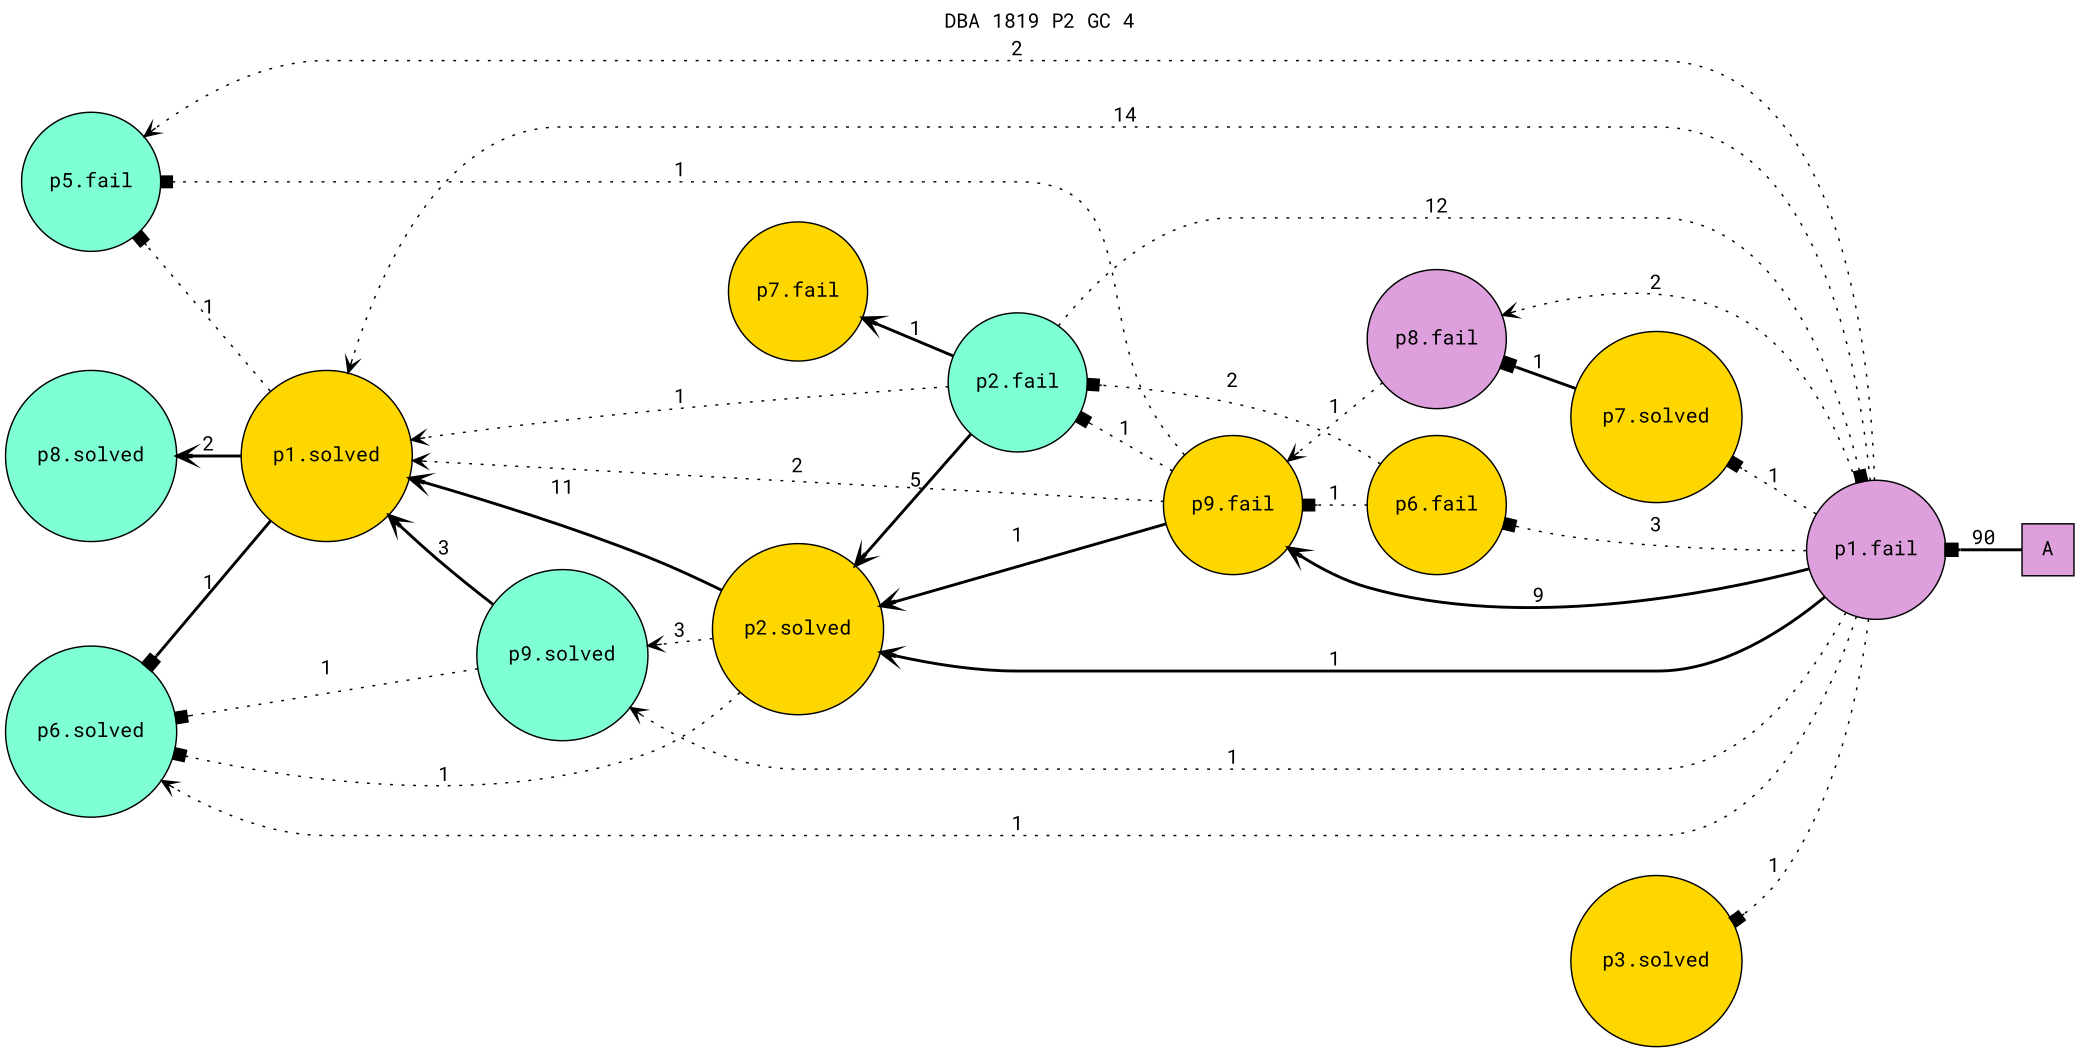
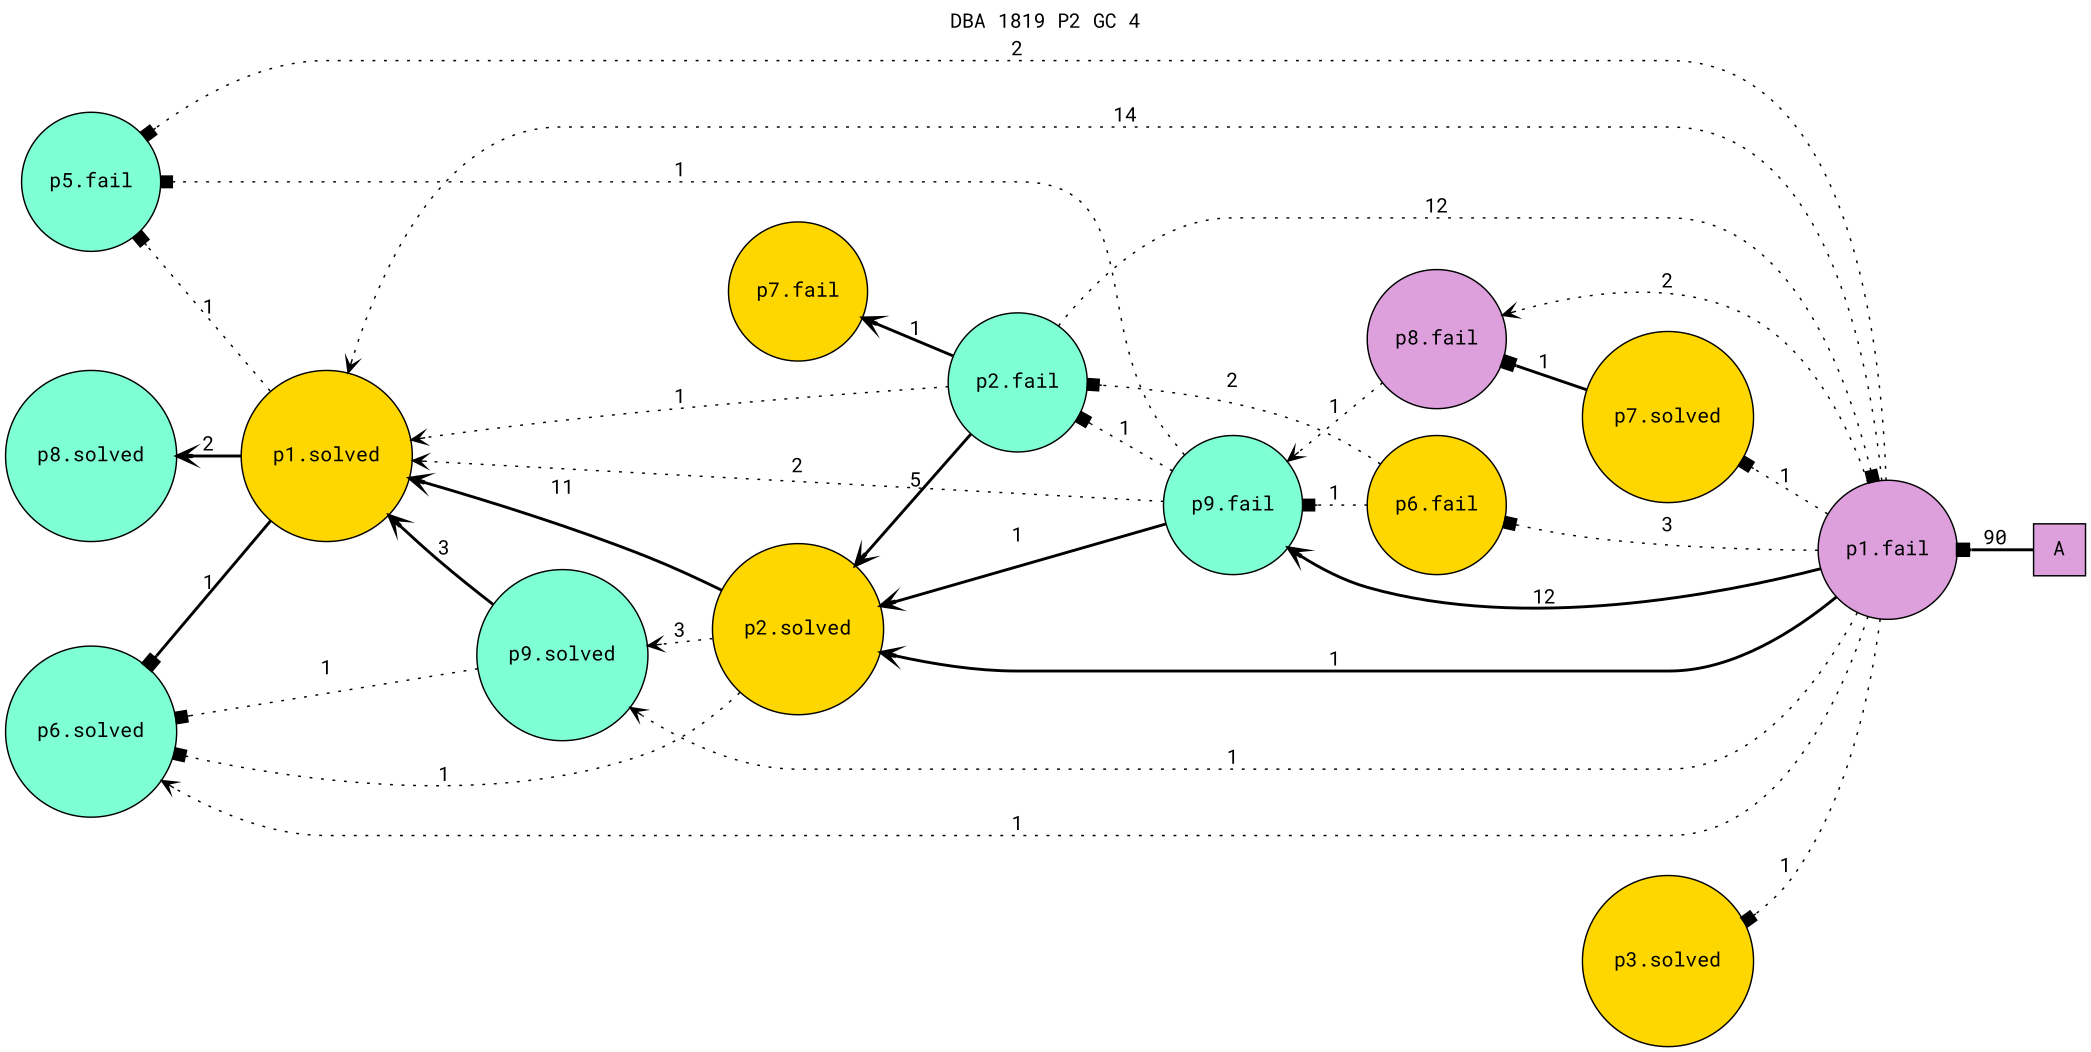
  digraph {
    fontname="Roboto Mono"
    label=" DBA 1819 P2 GC 4 "
    labelloc=tl
    rankdir=RL
    node [fillcolor=aquamarine fontname="Roboto Mono" shape=circle style=filled]
    edge [arrowhead=vee fontname="Roboto Mono" style=dotted]
    n1 [fillcolor=plum label=A shape=square]
    n2 [fillcolor=plum label="p1.fail"]
-   n3 [fillcolor=gold label="p9.fail"]
+   n3 [label="p9.fail"]
    n4 [fillcolor=gold label="p6.fail"]
    n5 [label="p5.fail"]
    n6 [fillcolor=plum label="p8.fail"]
    n7 [fillcolor=gold label="p2.solved"]
    n8 [fillcolor=gold label="p1.solved"]
    n9 [label="p6.solved"]
    n10 [label="p9.solved"]
    n11 [fillcolor=gold label="p7.solved"]
    n12 [fillcolor=gold label="p3.solved"]
    n13 [label="p2.fail"]
    n14 [fillcolor=gold label="p7.fail"]
    n15 [label="p8.solved"]
    n1 -> n2 [arrowhead=box label=90 style=bold]
-   n2 -> n3 [label=9 style=bold]
+   n2 -> n3 [label=12 style=bold]
    n2 -> n4 [arrowhead=box label=3]
-   n2 -> n5 [label=2]
+   n2 -> n5 [arrowhead=box label=2]
    n2 -> n6 [label=2]
    n2 -> n7 [label=1 style=bold]
    n2 -> n8 [label=14]
    n2 -> n9 [label=1]
    n2 -> n10 [label=1]
    n2 -> n11 [arrowhead=box label=1]
    n2 -> n12 [arrowhead=box label=1]
    n3 -> n5 [arrowhead=box label=1]
    n3 -> n7 [label=1 style=bold]
    n3 -> n8 [label=2]
    n3 -> n13 [arrowhead=box label=1]
    n4 -> n3 [arrowhead=box label=1]
    n4 -> n13 [arrowhead=box label=2]
    n6 -> n3 [label=1]
    n7 -> n8 [label=11 style=bold]
    n7 -> n9 [arrowhead=box label=1]
    n7 -> n10 [label=3]
    n8 -> n5 [arrowhead=box label=1]
    n8 -> n9 [arrowhead=box label=1 style=bold]
    n8 -> n15 [label=2 style=bold]
    n10 -> n8 [label=3 style=bold]
    n10 -> n9 [arrowhead=box label=1]
    n11 -> n6 [arrowhead=box label=1 style=bold]
    n13 -> n2 [arrowhead=box label=12]
    n13 -> n7 [label=5 style=bold]
    n13 -> n8 [label=1]
    n13 -> n14 [label=1 style=bold]
  }
